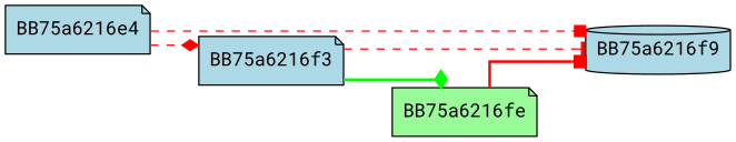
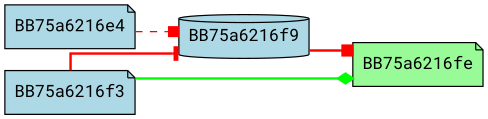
  digraph {
    fontname="Roboto Mono"
    rankdir=LR
    splines=ortho
    node [fillcolor=lightblue fontname="Roboto Mono" shape=note style=filled]
    edge [arrowhead=box color=red fontname="Roboto Mono" style=dashed]
    BB75a6216f9 [shape=cylinder]
    BB75a6216e4
    BB75a6216f3
    BB75a6216fe [fillcolor=palegreen]
-   BB75a6216fe -> BB75a6216f9 [style=bold]
+   BB75a6216f9 -> BB75a6216fe [style=bold]
    BB75a6216e4 -> BB75a6216f9
-   BB75a6216e4 -> BB75a6216f3 [arrowhead=diamond]
-   BB75a6216f3 -> BB75a6216f9 [arrowhead=tee]
+   BB75a6216f3 -> BB75a6216f9 [arrowhead=tee style=bold]
    BB75a6216f3 -> BB75a6216fe [arrowhead=diamond color=green style=bold]
  }
